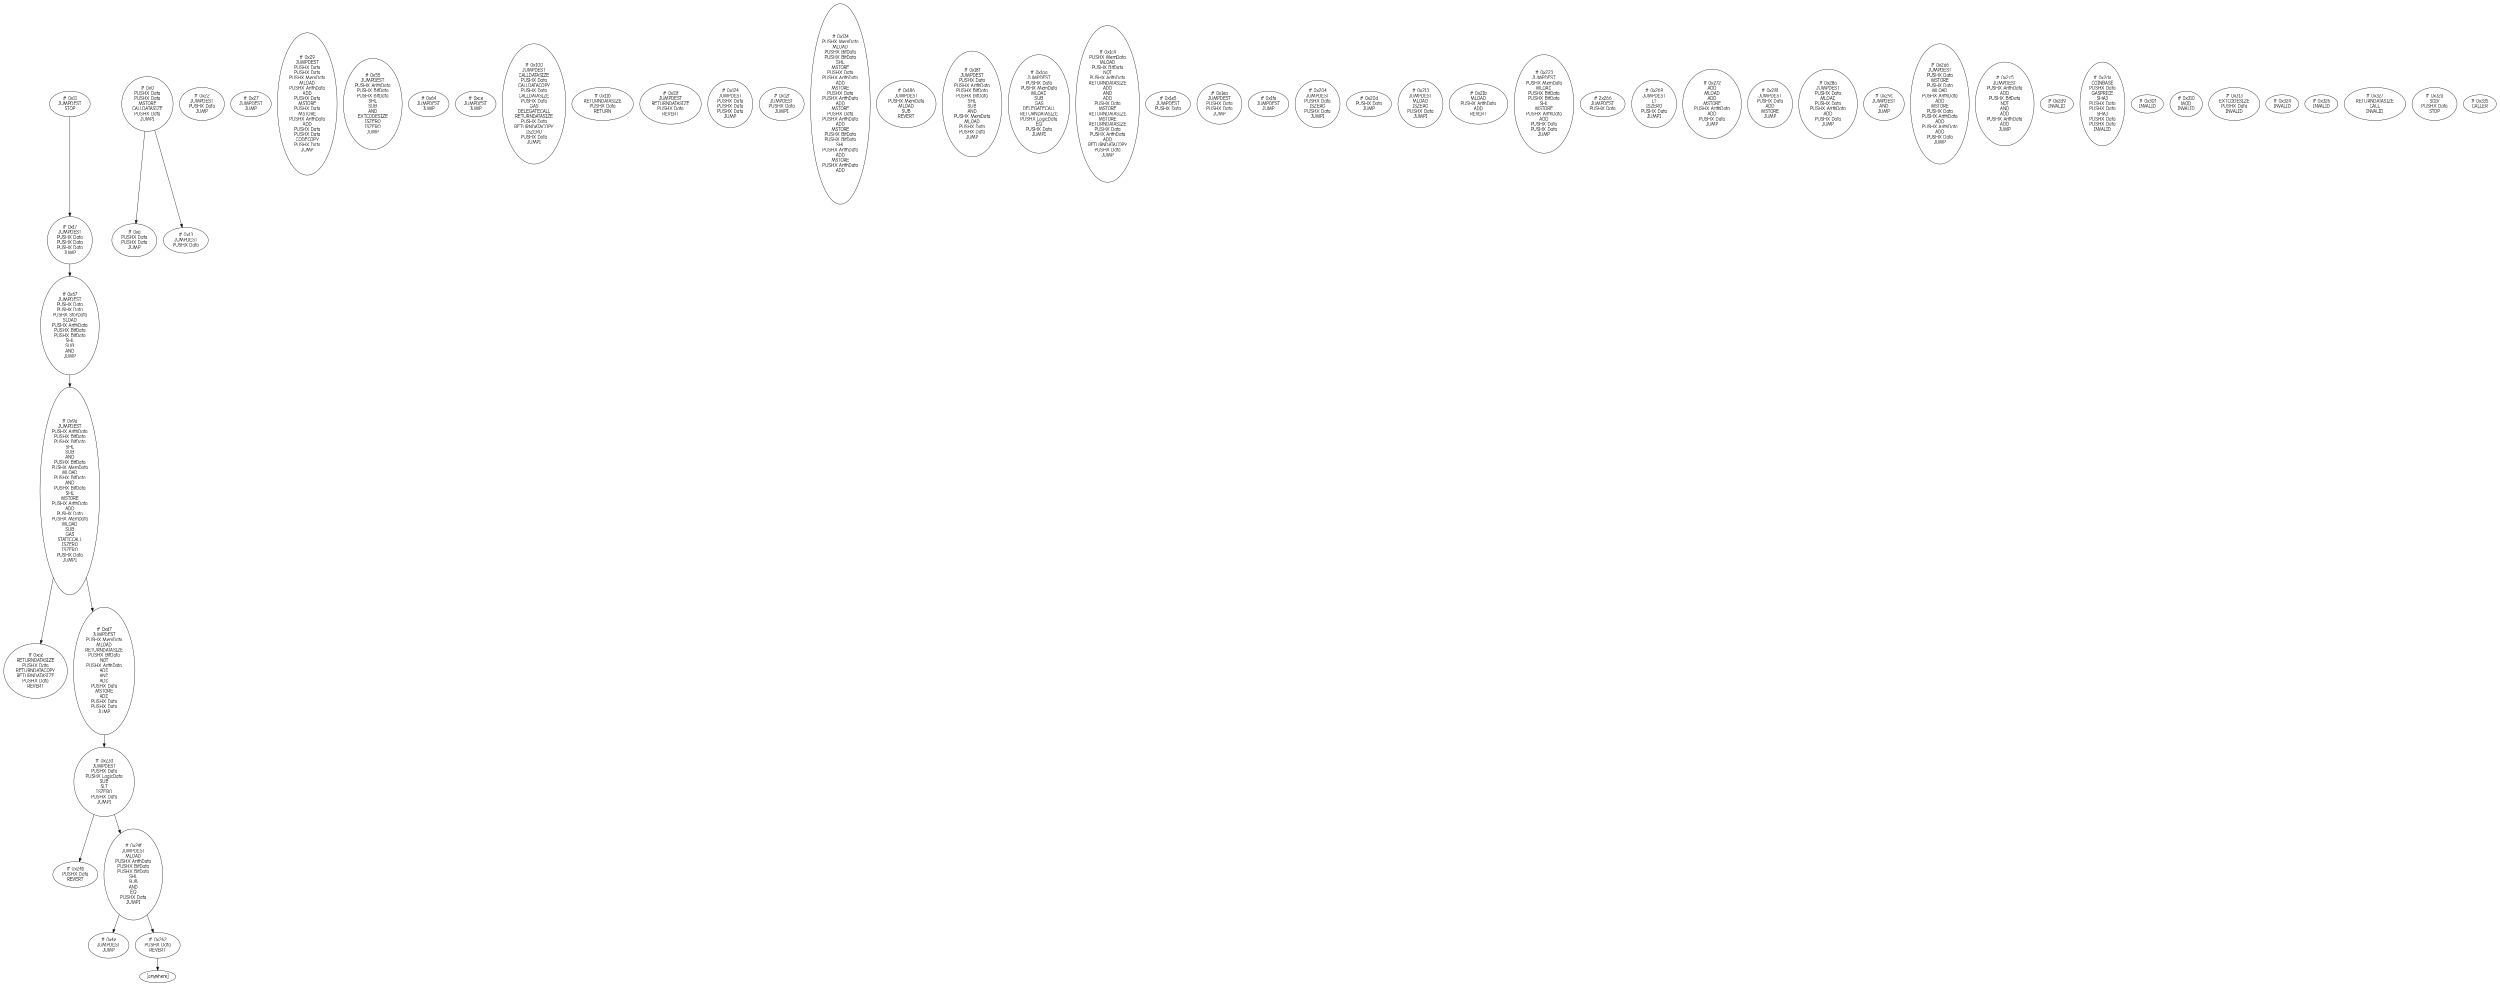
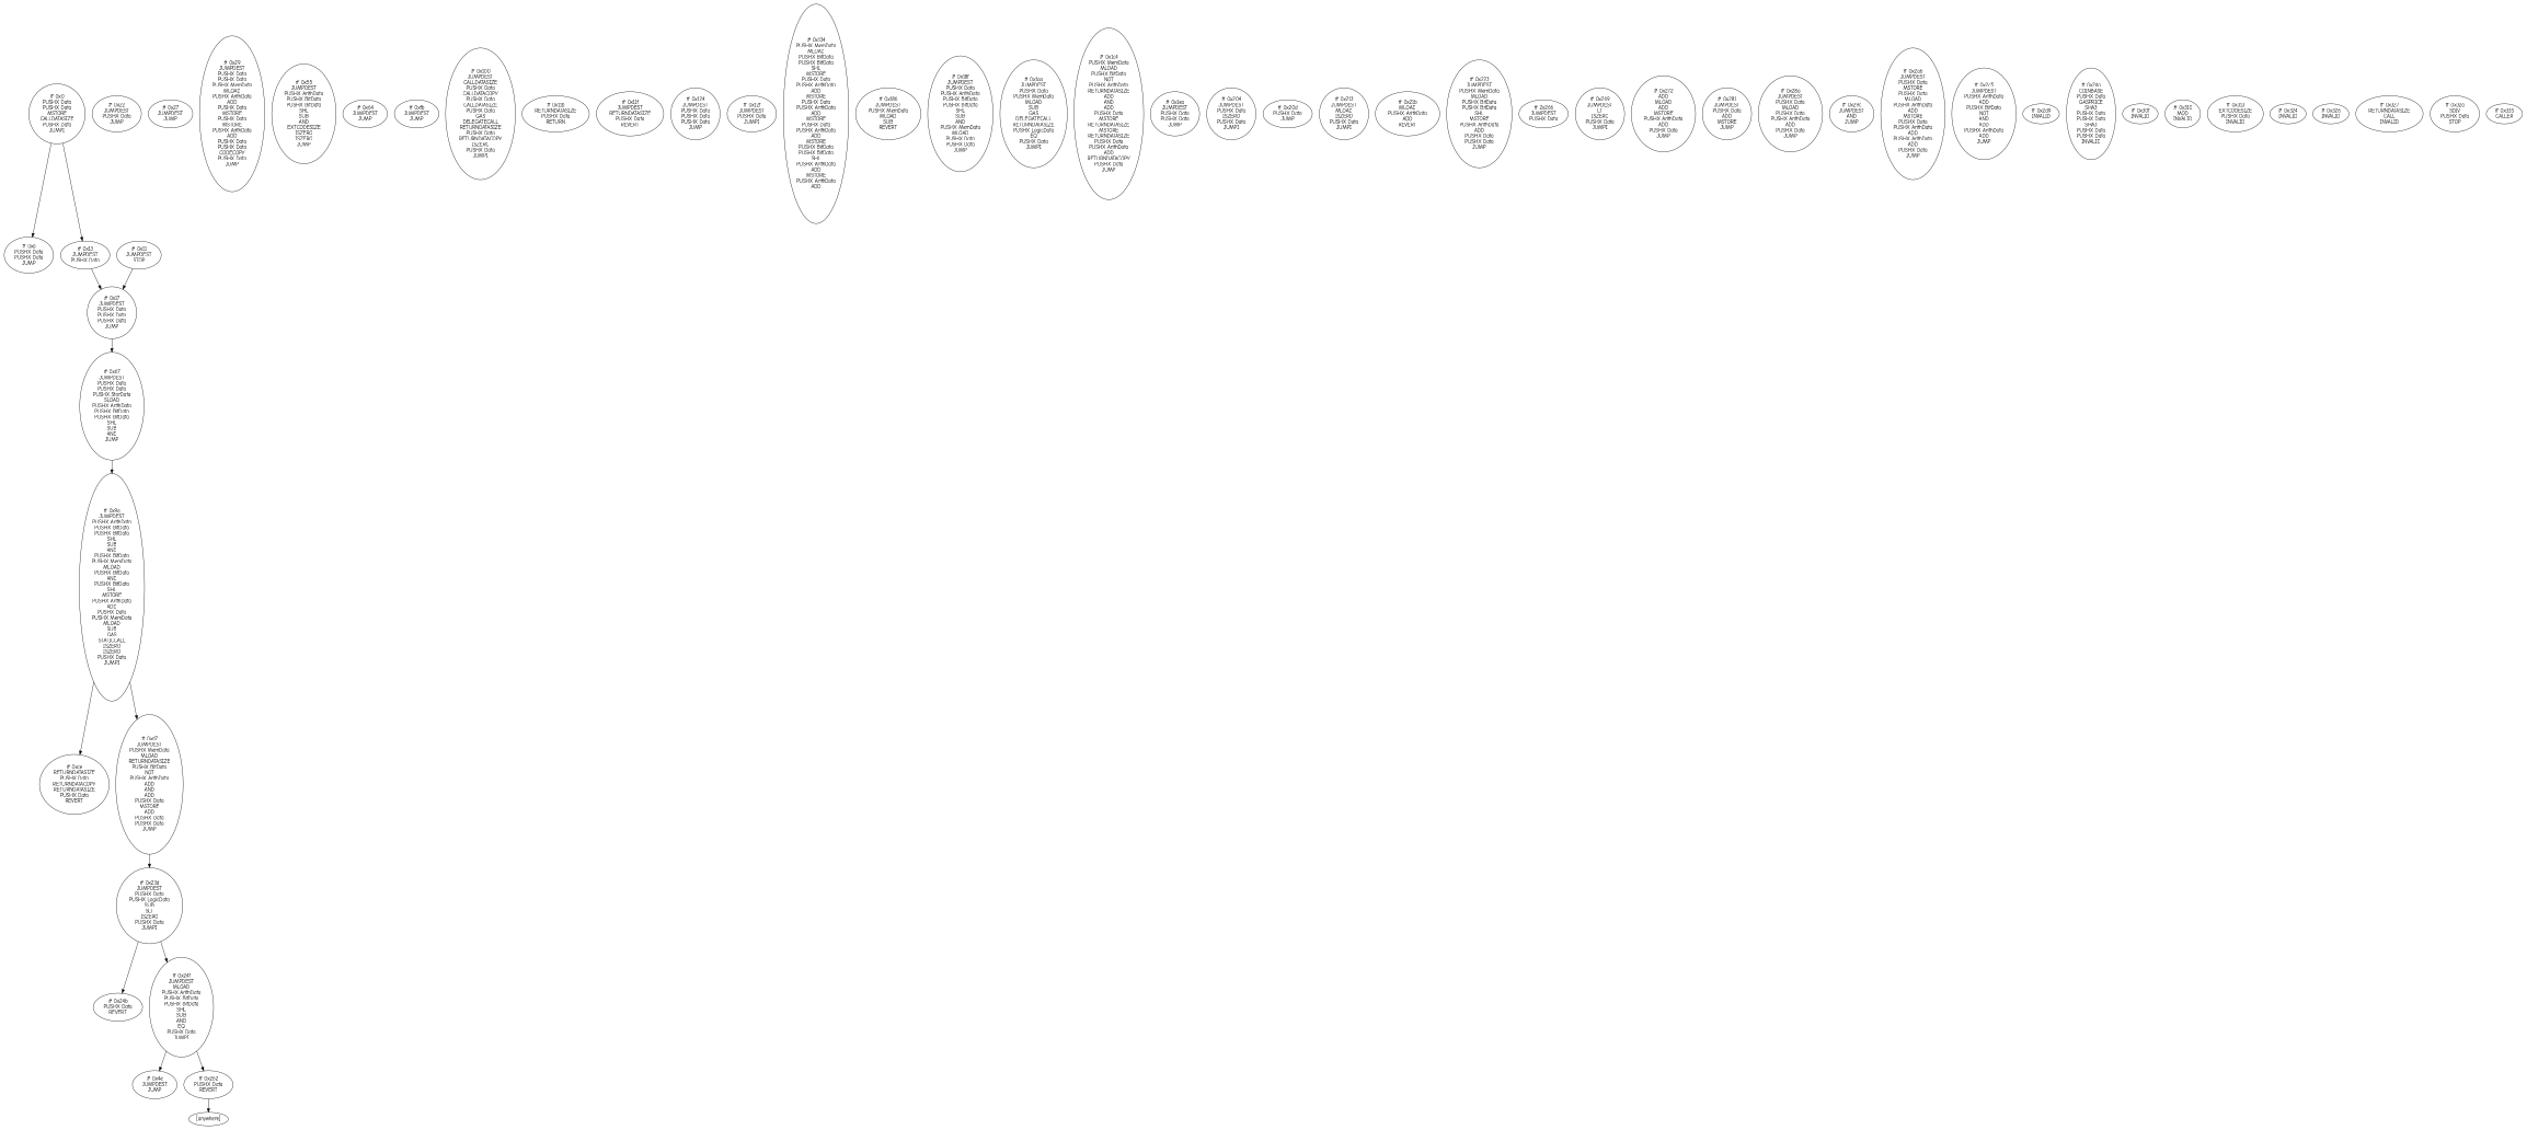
  digraph {
    compound=true
    fontname="Comic Neue"
    node [fontname="Comic Neue"]
    edge [fontname="Comic Neue"]
    n1 [label="[anywhere]"]
    n2 [label="# 0x0\nPUSHX Data\nPUSHX Data\nMSTORE\nCALLDATASIZE\nPUSHX Data\nJUMPI\n"]
    n3 [label="# 0xa\nPUSHX Data\nPUSHX Data\nJUMP\n"]
    n4 [label="# 0x13\nJUMPDEST\nPUSHX Data\n"]
    n5 [label="# 0x17\nJUMPDEST\nPUSHX Data\nPUSHX Data\nPUSHX Data\nJUMP\n"]
    n6 [label="# 0x67\nJUMPDEST\nPUSHX Data\nPUSHX Data\nPUSHX StorData\nSLOAD\nPUSHX ArithData\nPUSHX BitData\nPUSHX BitData\nSHL\nSUB\nAND\nJUMP\n"]
    n7 [label="# 0x11\nJUMPDEST\nSTOP\n"]
    n8 [label="# 0x9a\nJUMPDEST\nPUSHX ArithData\nPUSHX BitData\nPUSHX BitData\nSHL\nSUB\nAND\nPUSHX BitData\nPUSHX MemData\nMLOAD\nPUSHX BitData\nAND\nPUSHX BitData\nSHL\nMSTORE\nPUSHX ArithData\nADD\nPUSHX Data\nPUSHX MemData\nMLOAD\nSUB\nGAS\nSTATICCALL\nISZERO\nISZERO\nPUSHX Data\nJUMPI\n"]
    n9 [label="# 0x22\nJUMPDEST\nPUSHX Data\nJUMP\n"]
    n10 [label="# 0x27\nJUMPDEST\nJUMP\n"]
    n11 [label="# 0x29\nJUMPDEST\nPUSHX Data\nPUSHX Data\nPUSHX MemData\nMLOAD\nPUSHX ArithData\nADD\nPUSHX Data\nMSTORE\nPUSHX Data\nMSTORE\nPUSHX ArithData\nADD\nPUSHX Data\nPUSHX Data\nCODECOPY\nPUSHX Data\nJUMP\n"]
    n12 [label="# 0x4e\nJUMPDEST\nJUMP\n"]
    n13 [label="# 0x55\nJUMPDEST\nPUSHX ArithData\nPUSHX BitData\nPUSHX BitData\nSHL\nSUB\nAND\nEXTCODESIZE\nISZERO\nISZERO\nJUMP\n"]
    n14 [label="# 0x64\nJUMPDEST\nJUMP\n"]
    n15 [label="# 0xce\nRETURNDATASIZE\nPUSHX Data\nRETURNDATACOPY\nRETURNDATASIZE\nPUSHX Data\nREVERT\n"]
    n16 [label="# 0xd7\nJUMPDEST\nPUSHX MemData\nMLOAD\nRETURNDATASIZE\nPUSHX BitData\nNOT\nPUSHX ArithData\nADD\nAND\nADD\nPUSHX Data\nMSTORE\nADD\nPUSHX Data\nPUSHX Data\nJUMP\n"]
    n17 [label="# 0x23d\nJUMPDEST\nPUSHX Data\nPUSHX LogicData\nSUB\nSLT\nISZERO\nPUSHX Data\nJUMPI\n"]
    n18 [label="# 0x24b\nPUSHX Data\nREVERT\n"]
    n19 [label="# 0x24f\nJUMPDEST\nMLOAD\nPUSHX ArithData\nPUSHX BitData\nPUSHX BitData\nSHL\nSUB\nAND\nEQ\nPUSHX Data\nJUMPI\n"]
-   n20 [label="# 0xce\nJUMPDEST\nJUMP\n"]
+   n20 [label="# 0xfb\nJUMPDEST\nJUMP\n"]
    n21 [label="# 0x100\nJUMPDEST\nCALLDATASIZE\nPUSHX Data\nCALLDATACOPY\nPUSHX Data\nCALLDATASIZE\nPUSHX Data\nGAS\nDELEGATECALL\nRETURNDATASIZE\nPUSHX Data\nRETURNDATACOPY\nISZERO\nPUSHX Data\nJUMPI\n"]
    n22 [label="# 0x11b\nRETURNDATASIZE\nPUSHX Data\nRETURN\n"]
    n23 [label="# 0x11f\nJUMPDEST\nRETURNDATASIZE\nPUSHX Data\nREVERT\n"]
    n24 [label="# 0x124\nJUMPDEST\nPUSHX Data\nPUSHX Data\nPUSHX Data\nJUMP\n"]
    n25 [label="# 0x12f\nJUMPDEST\nPUSHX Data\nJUMPI\n"]
    n26 [label="# 0x134\nPUSHX MemData\nMLOAD\nPUSHX BitData\nPUSHX BitData\nSHL\nMSTORE\nPUSHX Data\nPUSHX ArithData\nADD\nMSTORE\nPUSHX Data\nPUSHX ArithData\nADD\nMSTORE\nPUSHX Data\nPUSHX ArithData\nADD\nMSTORE\nPUSHX BitData\nPUSHX BitData\nSHL\nPUSHX ArithData\nADD\nMSTORE\nPUSHX ArithData\nADD\n"]
    n27 [label="# 0x186\nJUMPDEST\nPUSHX MemData\nMLOAD\nSUB\nREVERT\n"]
    n28 [label="# 0x18f\nJUMPDEST\nPUSHX Data\nPUSHX ArithData\nPUSHX BitData\nPUSHX BitData\nSHL\nSUB\nAND\nPUSHX MemData\nMLOAD\nPUSHX Data\nPUSHX Data\nJUMP\n"]
    n29 [label="# 0x1aa\nJUMPDEST\nPUSHX Data\nPUSHX MemData\nMLOAD\nSUB\nGAS\nDELEGATECALL\nRETURNDATASIZE\nPUSHX LogicData\nEQ\nPUSHX Data\nJUMPI\n"]
    n30 [label="# 0x1c4\nPUSHX MemData\nMLOAD\nPUSHX BitData\nNOT\nPUSHX ArithData\nRETURNDATASIZE\nADD\nAND\nADD\nPUSHX Data\nMSTORE\nRETURNDATASIZE\nMSTORE\nRETURNDATASIZE\nPUSHX Data\nPUSHX ArithData\nADD\nRETURNDATACOPY\nPUSHX Data\nJUMP\n"]
-   n31 [label="# 0x1e5\nJUMPDEST\nPUSHX Data\n"]
    n32 [label="# 0x1ea\nJUMPDEST\nPUSHX Data\nPUSHX Data\nJUMP\n"]
-   n33 [label="# 0x1fa\nJUMPDEST\nJUMP\n"]
    n34 [label="# 0x204\nJUMPDEST\nPUSHX Data\nISZERO\nPUSHX Data\nJUMPI\n"]
    n35 [label="# 0x20d\nPUSHX Data\nJUMP\n"]
    n36 [label="# 0x213\nJUMPDEST\nMLOAD\nISZERO\nPUSHX Data\nJUMPI\n"]
    n37 [label="# 0x21b\nMLOAD\nPUSHX ArithData\nADD\nREVERT\n"]
    n38 [label="# 0x223\nJUMPDEST\nPUSHX MemData\nMLOAD\nPUSHX BitData\nPUSHX BitData\nSHL\nMSTORE\nPUSHX ArithData\nADD\nPUSHX Data\nPUSHX Data\nJUMP\n"]
    n39 [label="# 0x262\nPUSHX Data\nREVERT\n"]
    n40 [label="# 2x266\nJUMPDEST\nPUSHX Data\n"]
    n41 [label="# 0x269\nJUMPDEST\nLT\nISZERO\nPUSHX Data\nJUMPI\n"]
    n42 [label="# 0x272\nADD\nMLOAD\nADD\nMSTORE\nPUSHX ArithData\nADD\nPUSHX Data\nJUMP\n"]
    n43 [label="# 0x281\nJUMPDEST\nPUSHX Data\nADD\nMSTORE\nJUMP\n"]
    n44 [label="# 0x28a\nJUMPDEST\nPUSHX Data\nMLOAD\nPUSHX Data\nPUSHX ArithData\nADD\nPUSHX Data\nJUMP\n"]
    n45 [label="# 0x29c\nJUMPDEST\nAND\nJUMP\n"]
    n46 [label="# 0x2a6\nJUMPDEST\nPUSHX Data\nMSTORE\nPUSHX Data\nMLOAD\nPUSHX ArithData\nADD\nMSTORE\nPUSHX Data\nPUSHX ArithData\nADD\nPUSHX ArithData\nADD\nPUSHX Data\nJUMP\n"]
    n47 [label="# 0x2c5\nJUMPDEST\nPUSHX ArithData\nADD\nPUSHX BitData\nNOT\nAND\nADD\nPUSHX ArithData\nADD\nJUMP\n"]
    n48 [label="# 0x2d9\nINVALID\n"]
    n49 [label="# 0x2da\nCOINBASE\nPUSHX Data\nGASPRICE\nSHA3\nPUSHX Data\nPUSHX Data\nSHA3\nPUSHX Data\nPUSHX Data\nINVALID\n"]
    n50 [label="# 0x30f\nINVALID\n"]
    n51 [label="# 0x310\nMOD\nINVALID\n"]
    n52 [label="# 0x313\nEXTCODESIZE\nPUSHX Data\nINVALID\n"]
    n53 [label="# 0x324\nINVALID\n"]
    n54 [label="# 0x326\nINVALID\n"]
    n55 [label="# 0x327\nRETURNDATASIZE\nCALL\nINVALID\n"]
    n56 [label="# 0x32a\nSDIV\nPUSHX Data\nSTOP\n"]
    n57 [label="# 0x335\nCALLER\n"]
    n2 -> n3
    n2 -> n4
+   n4 -> n5
    n5 -> n6
    n6 -> n8
    n7 -> n5
    n8 -> n15
    n8 -> n16
    n16 -> n17
    n17 -> n18
    n17 -> n19
    n19 -> n12
    n19 -> n39
    n39 -> n1
  }
